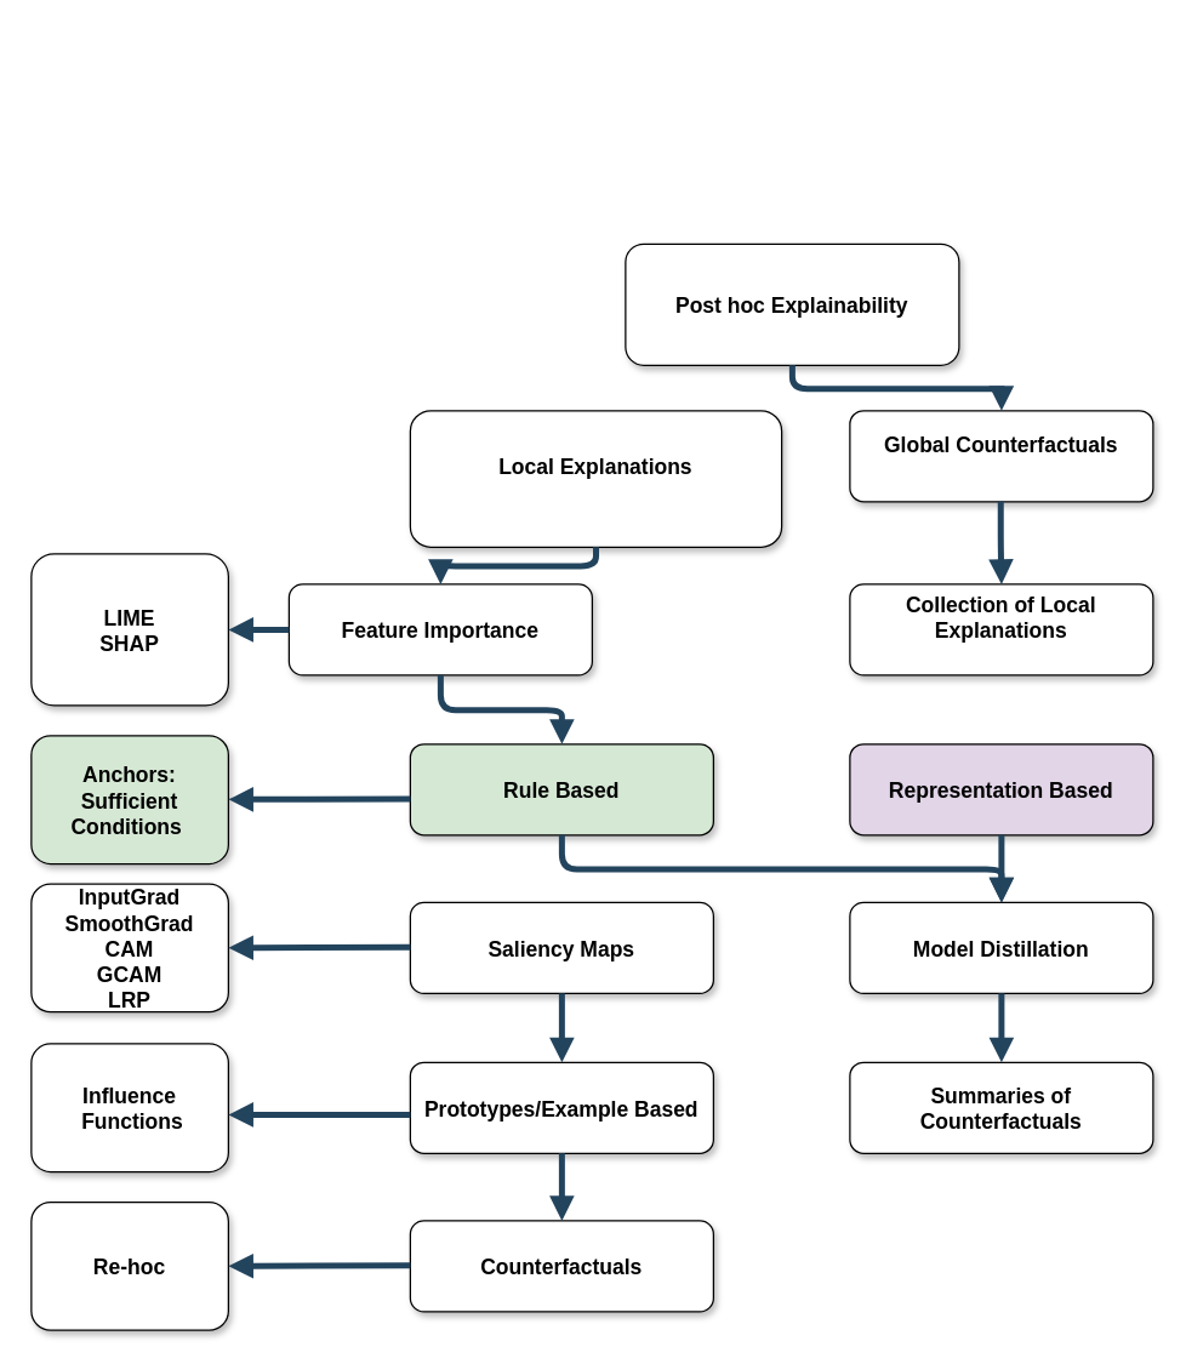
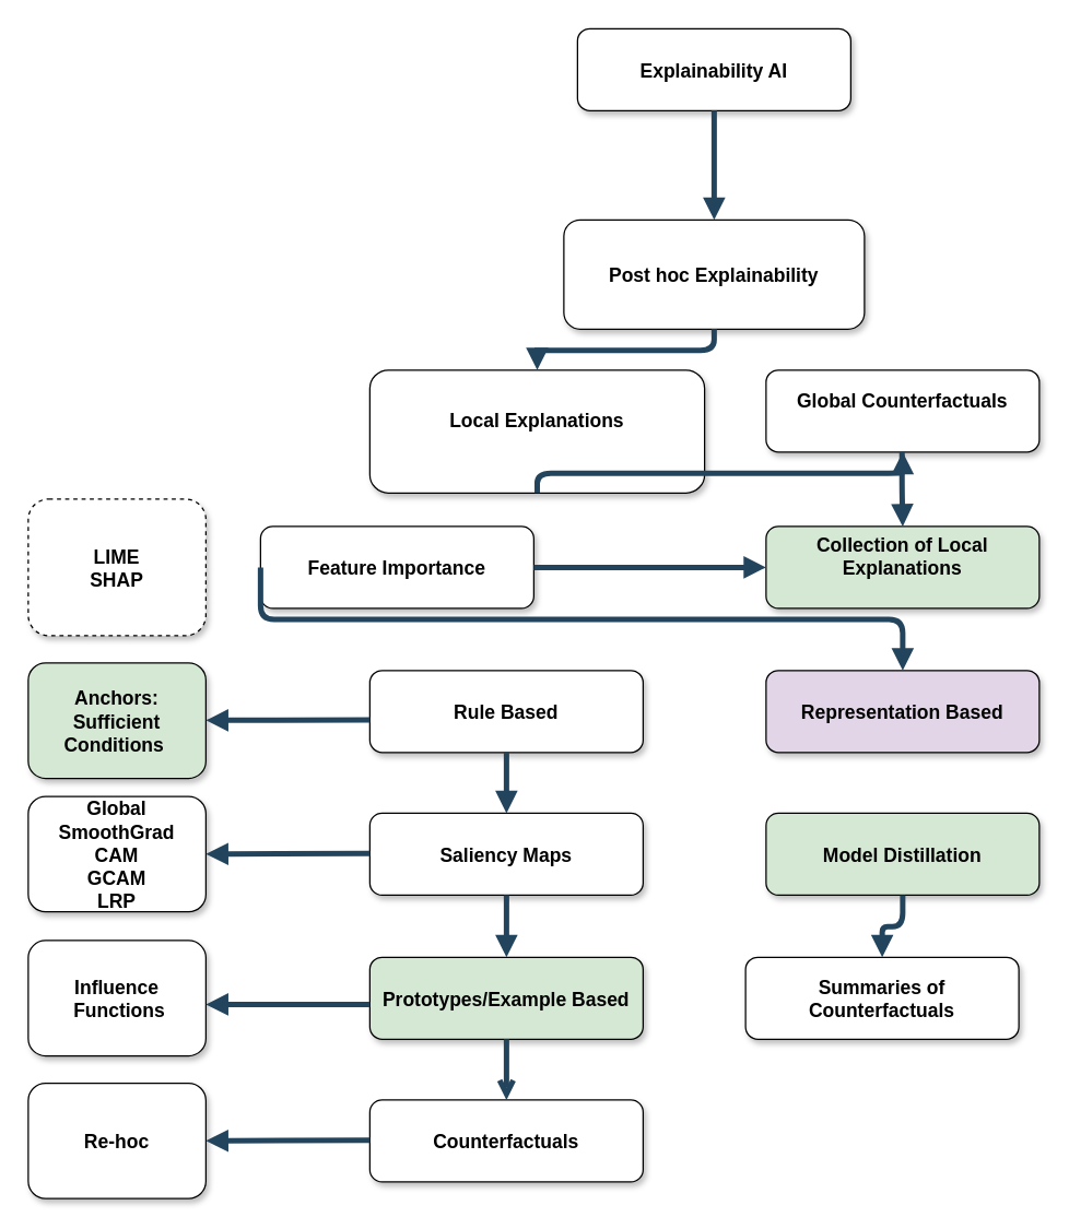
  <mxCell id="0" />
  <mxCell id="1" parent="0" />
+ <mxCell id="2" value="Explainability AI" style="rounded=1;shadow=1;fontStyle=1;fontSize=14;" parent="1" vertex="1"><mxGeometry x="422" y="20.5" width="200" height="60" as="geometry" /></mxCell>
  <mxCell id="3" value="Post hoc Explainability" style="rounded=1;shadow=1;fontStyle=1;fontSize=14;" parent="1" vertex="1"><mxGeometry x="412" y="160.5" width="220" height="80" as="geometry" /></mxCell>
  <mxCell id="4" value="&#10;Local Explanations&#10;&#10;" style="rounded=1;shadow=1;fontStyle=1;fontSize=14;" parent="1" vertex="1"><mxGeometry x="270" y="270.5" width="245" height="90" as="geometry" /></mxCell>
  <mxCell id="5" value="&#10;Global Counterfactuals&#10;&#10;" style="rounded=1;shadow=1;fontStyle=1;fontSize=14;" parent="1" vertex="1"><mxGeometry x="560" y="270.5" width="200" height="60" as="geometry" /></mxCell>
  <mxCell id="6" value="Feature Importance" style="rounded=1;shadow=1;fontStyle=1;fontSize=14;" parent="1" vertex="1"><mxGeometry x="190" y="385" width="200" height="60" as="geometry" /></mxCell>
- <mxCell id="7" value="Rule Based" style="rounded=1;shadow=1;fontStyle=1;fontSize=14;fillColor=#d5e8d4;" parent="1" vertex="1"><mxGeometry x="270" y="490.5" width="200" height="60" as="geometry" /></mxCell>
+ <mxCell id="7" value="Rule Based" style="rounded=1;shadow=1;fontStyle=1;fontSize=14;" parent="1" vertex="1"><mxGeometry x="270" y="490.5" width="200" height="60" as="geometry" /></mxCell>
  <mxCell id="8" value="Saliency Maps" style="rounded=1;shadow=1;fontStyle=1;fontSize=14;" parent="1" vertex="1"><mxGeometry x="270" y="595" width="200" height="60" as="geometry" /></mxCell>
- <mxCell id="9" value="Prototypes/Example Based" style="rounded=1;shadow=1;fontStyle=1;fontSize=14;" parent="1" vertex="1"><mxGeometry x="270" y="700.5" width="200" height="60" as="geometry" /></mxCell>
+ <mxCell id="9" value="Prototypes/Example Based" style="rounded=1;shadow=1;fontStyle=1;fontSize=14;fillColor=#d5e8d4;" parent="1" vertex="1"><mxGeometry x="270" y="700.5" width="200" height="60" as="geometry" /></mxCell>
  <mxCell id="10" value="Counterfactuals" style="rounded=1;shadow=1;fontStyle=1;fontSize=14;" parent="1" vertex="1"><mxGeometry x="270" y="805" width="200" height="60" as="geometry" /></mxCell>
- <mxCell id="11" value="&#10;Collection of Local &#10;Explanations&#10;&#10;" style="rounded=1;shadow=1;fontStyle=1;fontSize=14;" parent="1" vertex="1"><mxGeometry x="560" y="385" width="200" height="60" as="geometry" /></mxCell>
+ <mxCell id="11" value="&#10;Collection of Local &#10;Explanations&#10;&#10;" style="rounded=1;shadow=1;fontStyle=1;fontSize=14;fillColor=#d5e8d4;" parent="1" vertex="1"><mxGeometry x="560" y="385" width="200" height="60" as="geometry" /></mxCell>
  <mxCell id="12" value="Representation Based" style="rounded=1;shadow=1;fontStyle=1;fontSize=14;fillColor=#e1d5e7;" parent="1" vertex="1"><mxGeometry x="560" y="490.5" width="200" height="60" as="geometry" /></mxCell>
- <mxCell id="13" value="Model Distillation" style="rounded=1;shadow=1;fontStyle=1;fontSize=14;" parent="1" vertex="1"><mxGeometry x="560" y="595" width="200" height="60" as="geometry" /></mxCell>
- <mxCell id="14" value="Summaries of &#10;Counterfactuals " style="rounded=1;shadow=1;fontStyle=1;fontSize=14;" parent="1" vertex="1"><mxGeometry x="560" y="700.5" width="200" height="60" as="geometry" /></mxCell>
- <mxCell id="17" value="" style="edgeStyle=elbowEdgeStyle;elbow=vertical;strokeWidth=4;endArrow=block;endFill=1;fontStyle=1;strokeColor=#23445D;" parent="1" source="3" target="5" edge="1"><mxGeometry x="22" y="165.5" width="100" height="100" as="geometry"><mxPoint x="-228" y="80.5" as="sourcePoint" /><mxPoint x="-128" y="-19.5" as="targetPoint" /></mxGeometry></mxCell>
- <mxCell id="18" value="" style="edgeStyle=elbowEdgeStyle;elbow=vertical;strokeWidth=4;endArrow=block;endFill=1;fontStyle=1;strokeColor=#23445D;" parent="1" source="6" target="7" edge="1"><mxGeometry x="62" y="165.5" width="100" height="100" as="geometry"><mxPoint x="-188" y="80.5" as="sourcePoint" /><mxPoint x="-88" y="-19.5" as="targetPoint" /></mxGeometry></mxCell>
- <mxCell id="19" value="" style="edgeStyle=elbowEdgeStyle;elbow=vertical;strokeWidth=4;endArrow=block;endFill=1;fontStyle=1;strokeColor=#23445D;" parent="1" source="7" target="13" edge="1"><mxGeometry x="62" y="175.5" width="100" height="100" as="geometry"><mxPoint x="-188" y="90.5" as="sourcePoint" /><mxPoint x="-88" y="-9.5" as="targetPoint" /></mxGeometry></mxCell>
+ <mxCell id="13" value="Model Distillation" style="rounded=1;shadow=1;fontStyle=1;fontSize=14;fillColor=#d5e8d4;" parent="1" vertex="1"><mxGeometry x="560" y="595" width="200" height="60" as="geometry" /></mxCell>
+ <mxCell id="14" value="Summaries of &#10;Counterfactuals " style="rounded=1;shadow=1;fontStyle=1;fontSize=14;" parent="1" vertex="1"><mxGeometry x="545" y="700.5" width="200" height="60" as="geometry" /></mxCell>
+ <mxCell id="15" value="" style="edgeStyle=elbowEdgeStyle;elbow=vertical;strokeWidth=4;endArrow=block;endFill=1;fontStyle=1;strokeColor=#23445D;" parent="1" source="2" target="3" edge="1"><mxGeometry x="22" y="165.5" width="100" height="100" as="geometry"><mxPoint x="-228" y="80.5" as="sourcePoint" /><mxPoint x="-128" y="-19.5" as="targetPoint" /></mxGeometry></mxCell>
+ <mxCell id="16" value="" style="edgeStyle=elbowEdgeStyle;elbow=vertical;strokeWidth=4;endArrow=block;endFill=1;fontStyle=1;strokeColor=#23445D;" parent="1" source="3" target="4" edge="1"><mxGeometry x="22" y="165.5" width="100" height="100" as="geometry"><mxPoint x="-228" y="80.5" as="sourcePoint" /><mxPoint x="-128" y="-19.5" as="targetPoint" /></mxGeometry></mxCell>
+ <mxCell id="18" value="" style="edgeStyle=elbowEdgeStyle;elbow=vertical;strokeWidth=4;endArrow=block;endFill=1;fontStyle=1;strokeColor=#23445D;" parent="1" source="6" target="11" edge="1"><mxGeometry x="62" y="165.5" width="100" height="100" as="geometry"><mxPoint x="-188" y="80.5" as="sourcePoint" /><mxPoint x="-88" y="-19.5" as="targetPoint" /></mxGeometry></mxCell>
+ <mxCell id="19" value="" style="edgeStyle=elbowEdgeStyle;elbow=vertical;strokeWidth=4;endArrow=block;endFill=1;fontStyle=1;strokeColor=#23445D;" parent="1" source="7" target="8" edge="1"><mxGeometry x="62" y="175.5" width="100" height="100" as="geometry"><mxPoint x="-188" y="90.5" as="sourcePoint" /><mxPoint x="-88" y="-9.5" as="targetPoint" /></mxGeometry></mxCell>
  <mxCell id="20" value="" style="edgeStyle=elbowEdgeStyle;elbow=vertical;strokeWidth=4;endArrow=block;endFill=1;fontStyle=1;strokeColor=#23445D;" parent="1" source="8" target="9" edge="1"><mxGeometry x="62" y="185.5" width="100" height="100" as="geometry"><mxPoint x="-188" y="100.5" as="sourcePoint" /><mxPoint x="-88" y="0.5" as="targetPoint" /></mxGeometry></mxCell>
- <mxCell id="21" value="" style="edgeStyle=elbowEdgeStyle;elbow=vertical;strokeWidth=4;endArrow=block;endFill=1;fontStyle=1;strokeColor=#23445D;" parent="1" source="9" target="10" edge="1"><mxGeometry x="62" y="195.5" width="100" height="100" as="geometry"><mxPoint x="-188" y="110.5" as="sourcePoint" /><mxPoint x="-88" y="10.5" as="targetPoint" /></mxGeometry></mxCell>
- <mxCell id="22" value="" style="edgeStyle=elbowEdgeStyle;elbow=vertical;strokeWidth=4;endArrow=block;endFill=1;fontStyle=1;strokeColor=#23445D;" parent="1" source="12" target="13" edge="1"><mxGeometry x="72" y="175.5" width="100" height="100" as="geometry"><mxPoint x="-178" y="90.5" as="sourcePoint" /><mxPoint x="-78" y="-9.5" as="targetPoint" /></mxGeometry></mxCell>
+ <mxCell id="21" value="" style="edgeStyle=elbowEdgeStyle;elbow=vertical;strokeWidth=4;endArrow=open;endFill=1;fontStyle=1;strokeColor=#23445D;" parent="1" source="9" target="10" edge="1"><mxGeometry x="62" y="195.5" width="100" height="100" as="geometry"><mxPoint x="-188" y="110.5" as="sourcePoint" /><mxPoint x="-88" y="10.5" as="targetPoint" /></mxGeometry></mxCell>
  <mxCell id="23" value="" style="edgeStyle=elbowEdgeStyle;elbow=vertical;strokeWidth=4;endArrow=block;endFill=1;fontStyle=1;strokeColor=#23445D;" parent="1" source="13" target="14" edge="1"><mxGeometry x="72" y="185.5" width="100" height="100" as="geometry"><mxPoint x="-178" y="100.5" as="sourcePoint" /><mxPoint x="-78" y="0.5" as="targetPoint" /></mxGeometry></mxCell>
- <mxCell id="24" value="" style="edgeStyle=elbowEdgeStyle;elbow=vertical;strokeWidth=4;endArrow=block;endFill=1;fontStyle=1;strokeColor=#23445D;entryX=0.5;entryY=0;entryDx=0;entryDy=0;exitX=0.5;exitY=1;exitDx=0;exitDy=0;" edge="1" parent="1" source="4" target="6"><mxGeometry x="-210.5" y="410" width="100" height="100" as="geometry"><mxPoint x="289.5" y="325" as="sourcePoint" /><mxPoint x="290" y="375" as="targetPoint" /></mxGeometry></mxCell>
+ <mxCell id="24" value="" style="edgeStyle=elbowEdgeStyle;elbow=vertical;strokeWidth=4;endArrow=block;endFill=1;fontStyle=1;strokeColor=#23445D;exitX=0.5;exitY=1;exitDx=0;exitDy=0;" edge="1" parent="1" source="4" target="5"><mxGeometry x="-210.5" y="410" width="100" height="100" as="geometry"><mxPoint x="289.5" y="325" as="sourcePoint" /><mxPoint x="290" y="375" as="targetPoint" /></mxGeometry></mxCell>
  <mxCell id="25" value="" style="edgeStyle=elbowEdgeStyle;elbow=vertical;strokeWidth=4;endArrow=block;endFill=1;fontStyle=1;strokeColor=#23445D;" edge="1" parent="1"><mxGeometry x="159.5" y="415.5" width="100" height="100" as="geometry"><mxPoint x="659.5" y="330.5" as="sourcePoint" /><mxPoint x="660" y="385" as="targetPoint" /></mxGeometry></mxCell>
- <mxCell id="26" value="LIME&#10;SHAP" style="rounded=1;shadow=1;fontStyle=1;fontSize=14;" vertex="1" parent="1"><mxGeometry x="20" y="365" width="130" height="100" as="geometry" /></mxCell>
- <mxCell id="27" value="" style="edgeStyle=elbowEdgeStyle;elbow=vertical;strokeWidth=4;endArrow=block;endFill=1;fontStyle=1;strokeColor=#23445D;entryX=1;entryY=0.5;entryDx=0;entryDy=0;exitX=0;exitY=0.5;exitDx=0;exitDy=0;" edge="1" parent="1" source="6" target="26"><mxGeometry x="-200.5" y="420" width="100" height="100" as="geometry"><mxPoint x="380" y="340.5" as="sourcePoint" /><mxPoint x="380" y="395" as="targetPoint" /></mxGeometry></mxCell>
+ <mxCell id="26" value="LIME&#10;SHAP" style="rounded=1;shadow=1;fontStyle=1;fontSize=14;dashed=1;" vertex="1" parent="1"><mxGeometry x="20" y="365" width="130" height="100" as="geometry" /></mxCell>
+ <mxCell id="27" value="" style="edgeStyle=elbowEdgeStyle;elbow=vertical;strokeWidth=4;endArrow=block;endFill=1;fontStyle=1;strokeColor=#23445D;exitX=0;exitY=0.5;exitDx=0;exitDy=0;" edge="1" parent="1" source="6" target="12"><mxGeometry x="-200.5" y="420" width="100" height="100" as="geometry"><mxPoint x="380" y="340.5" as="sourcePoint" /><mxPoint x="380" y="395" as="targetPoint" /></mxGeometry></mxCell>
  <mxCell id="28" value="Anchors: &#10;Sufficient &#10;Conditions " style="rounded=1;shadow=1;fontStyle=1;fontSize=14;fillColor=#d5e8d4;" vertex="1" parent="1"><mxGeometry x="20" y="485" width="130" height="84.5" as="geometry" /></mxCell>
- <mxCell id="29" value="InputGrad&#10;SmoothGrad &#10;CAM&#10;GCAM&#10;LRP" style="rounded=1;shadow=1;fontStyle=1;fontSize=14;" vertex="1" parent="1"><mxGeometry x="20" y="582.75" width="130" height="84.5" as="geometry" /></mxCell>
+ <mxCell id="29" value="Global&#10;SmoothGrad &#10;CAM&#10;GCAM&#10;LRP" style="rounded=1;shadow=1;fontStyle=1;fontSize=14;" vertex="1" parent="1"><mxGeometry x="20" y="582.75" width="130" height="84.5" as="geometry" /></mxCell>
  <mxCell id="30" value="" style="edgeStyle=elbowEdgeStyle;elbow=vertical;strokeWidth=4;endArrow=block;endFill=1;fontStyle=1;strokeColor=#23445D;entryX=1;entryY=0.5;entryDx=0;entryDy=0;exitX=0;exitY=0.5;exitDx=0;exitDy=0;" edge="1" parent="1"><mxGeometry x="-200.5" y="531.75" width="100" height="100" as="geometry"><mxPoint x="270" y="526.75" as="sourcePoint" /><mxPoint x="150" y="526.75" as="targetPoint" /></mxGeometry></mxCell>
  <mxCell id="31" value="" style="edgeStyle=elbowEdgeStyle;elbow=vertical;strokeWidth=4;endArrow=block;endFill=1;fontStyle=1;strokeColor=#23445D;entryX=1;entryY=0.5;entryDx=0;entryDy=0;exitX=0;exitY=0.5;exitDx=0;exitDy=0;" edge="1" parent="1"><mxGeometry x="-200.5" y="629.5" width="100" height="100" as="geometry"><mxPoint x="270" y="624.5" as="sourcePoint" /><mxPoint x="150" y="624.5" as="targetPoint" /></mxGeometry></mxCell>
  <mxCell id="32" value="Influence&#10; Functions" style="rounded=1;shadow=1;fontStyle=1;fontSize=14;" vertex="1" parent="1"><mxGeometry x="20" y="688.25" width="130" height="84.5" as="geometry" /></mxCell>
  <mxCell id="33" value="" style="edgeStyle=elbowEdgeStyle;elbow=vertical;strokeWidth=4;endArrow=block;endFill=1;fontStyle=1;strokeColor=#23445D;entryX=1;entryY=0.5;entryDx=0;entryDy=0;exitX=0;exitY=0.5;exitDx=0;exitDy=0;" edge="1" parent="1"><mxGeometry x="-200.5" y="740" width="100" height="100" as="geometry"><mxPoint x="270" y="735" as="sourcePoint" /><mxPoint x="150" y="735" as="targetPoint" /></mxGeometry></mxCell>
  <mxCell id="34" value="Re-hoc" style="rounded=1;shadow=1;fontStyle=1;fontSize=14;" vertex="1" parent="1"><mxGeometry x="20" y="792.75" width="130" height="84.5" as="geometry" /></mxCell>
  <mxCell id="35" value="" style="edgeStyle=elbowEdgeStyle;elbow=vertical;strokeWidth=4;endArrow=block;endFill=1;fontStyle=1;strokeColor=#23445D;entryX=1;entryY=0.5;entryDx=0;entryDy=0;exitX=0;exitY=0.5;exitDx=0;exitDy=0;" edge="1" parent="1"><mxGeometry x="-200.5" y="839.5" width="100" height="100" as="geometry"><mxPoint x="270" y="834.5" as="sourcePoint" /><mxPoint x="150" y="834.5" as="targetPoint" /></mxGeometry></mxCell>
